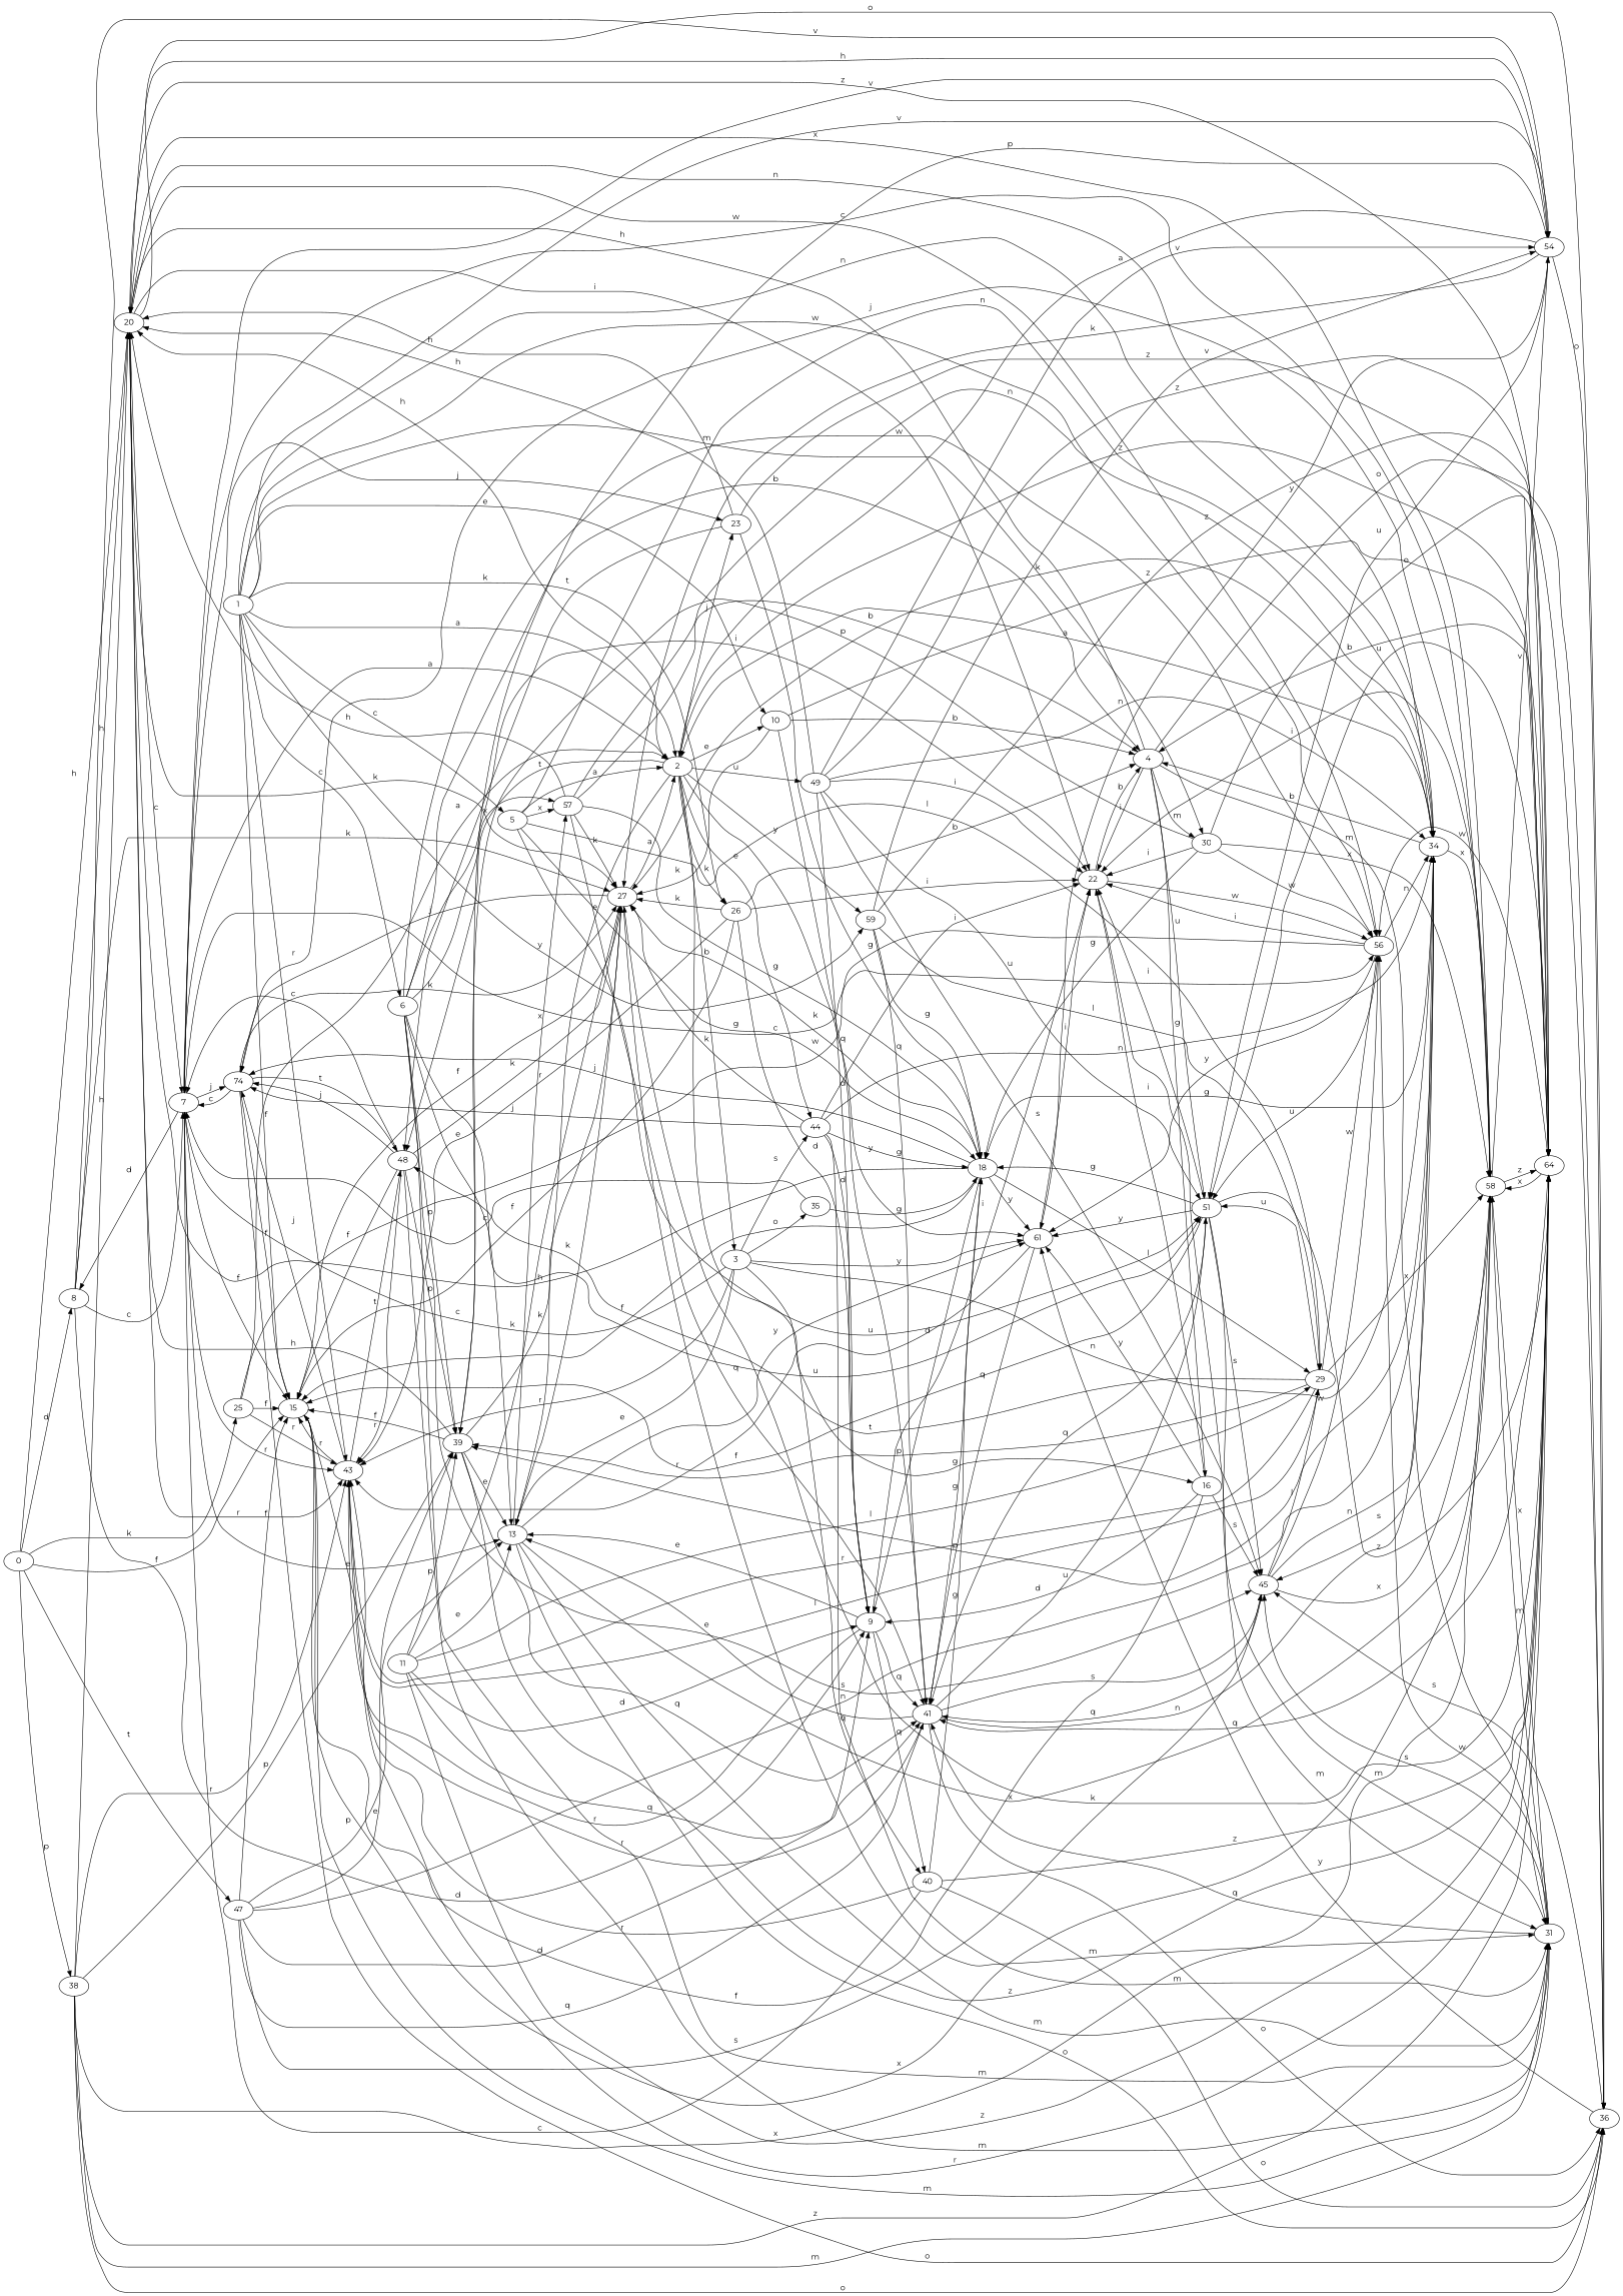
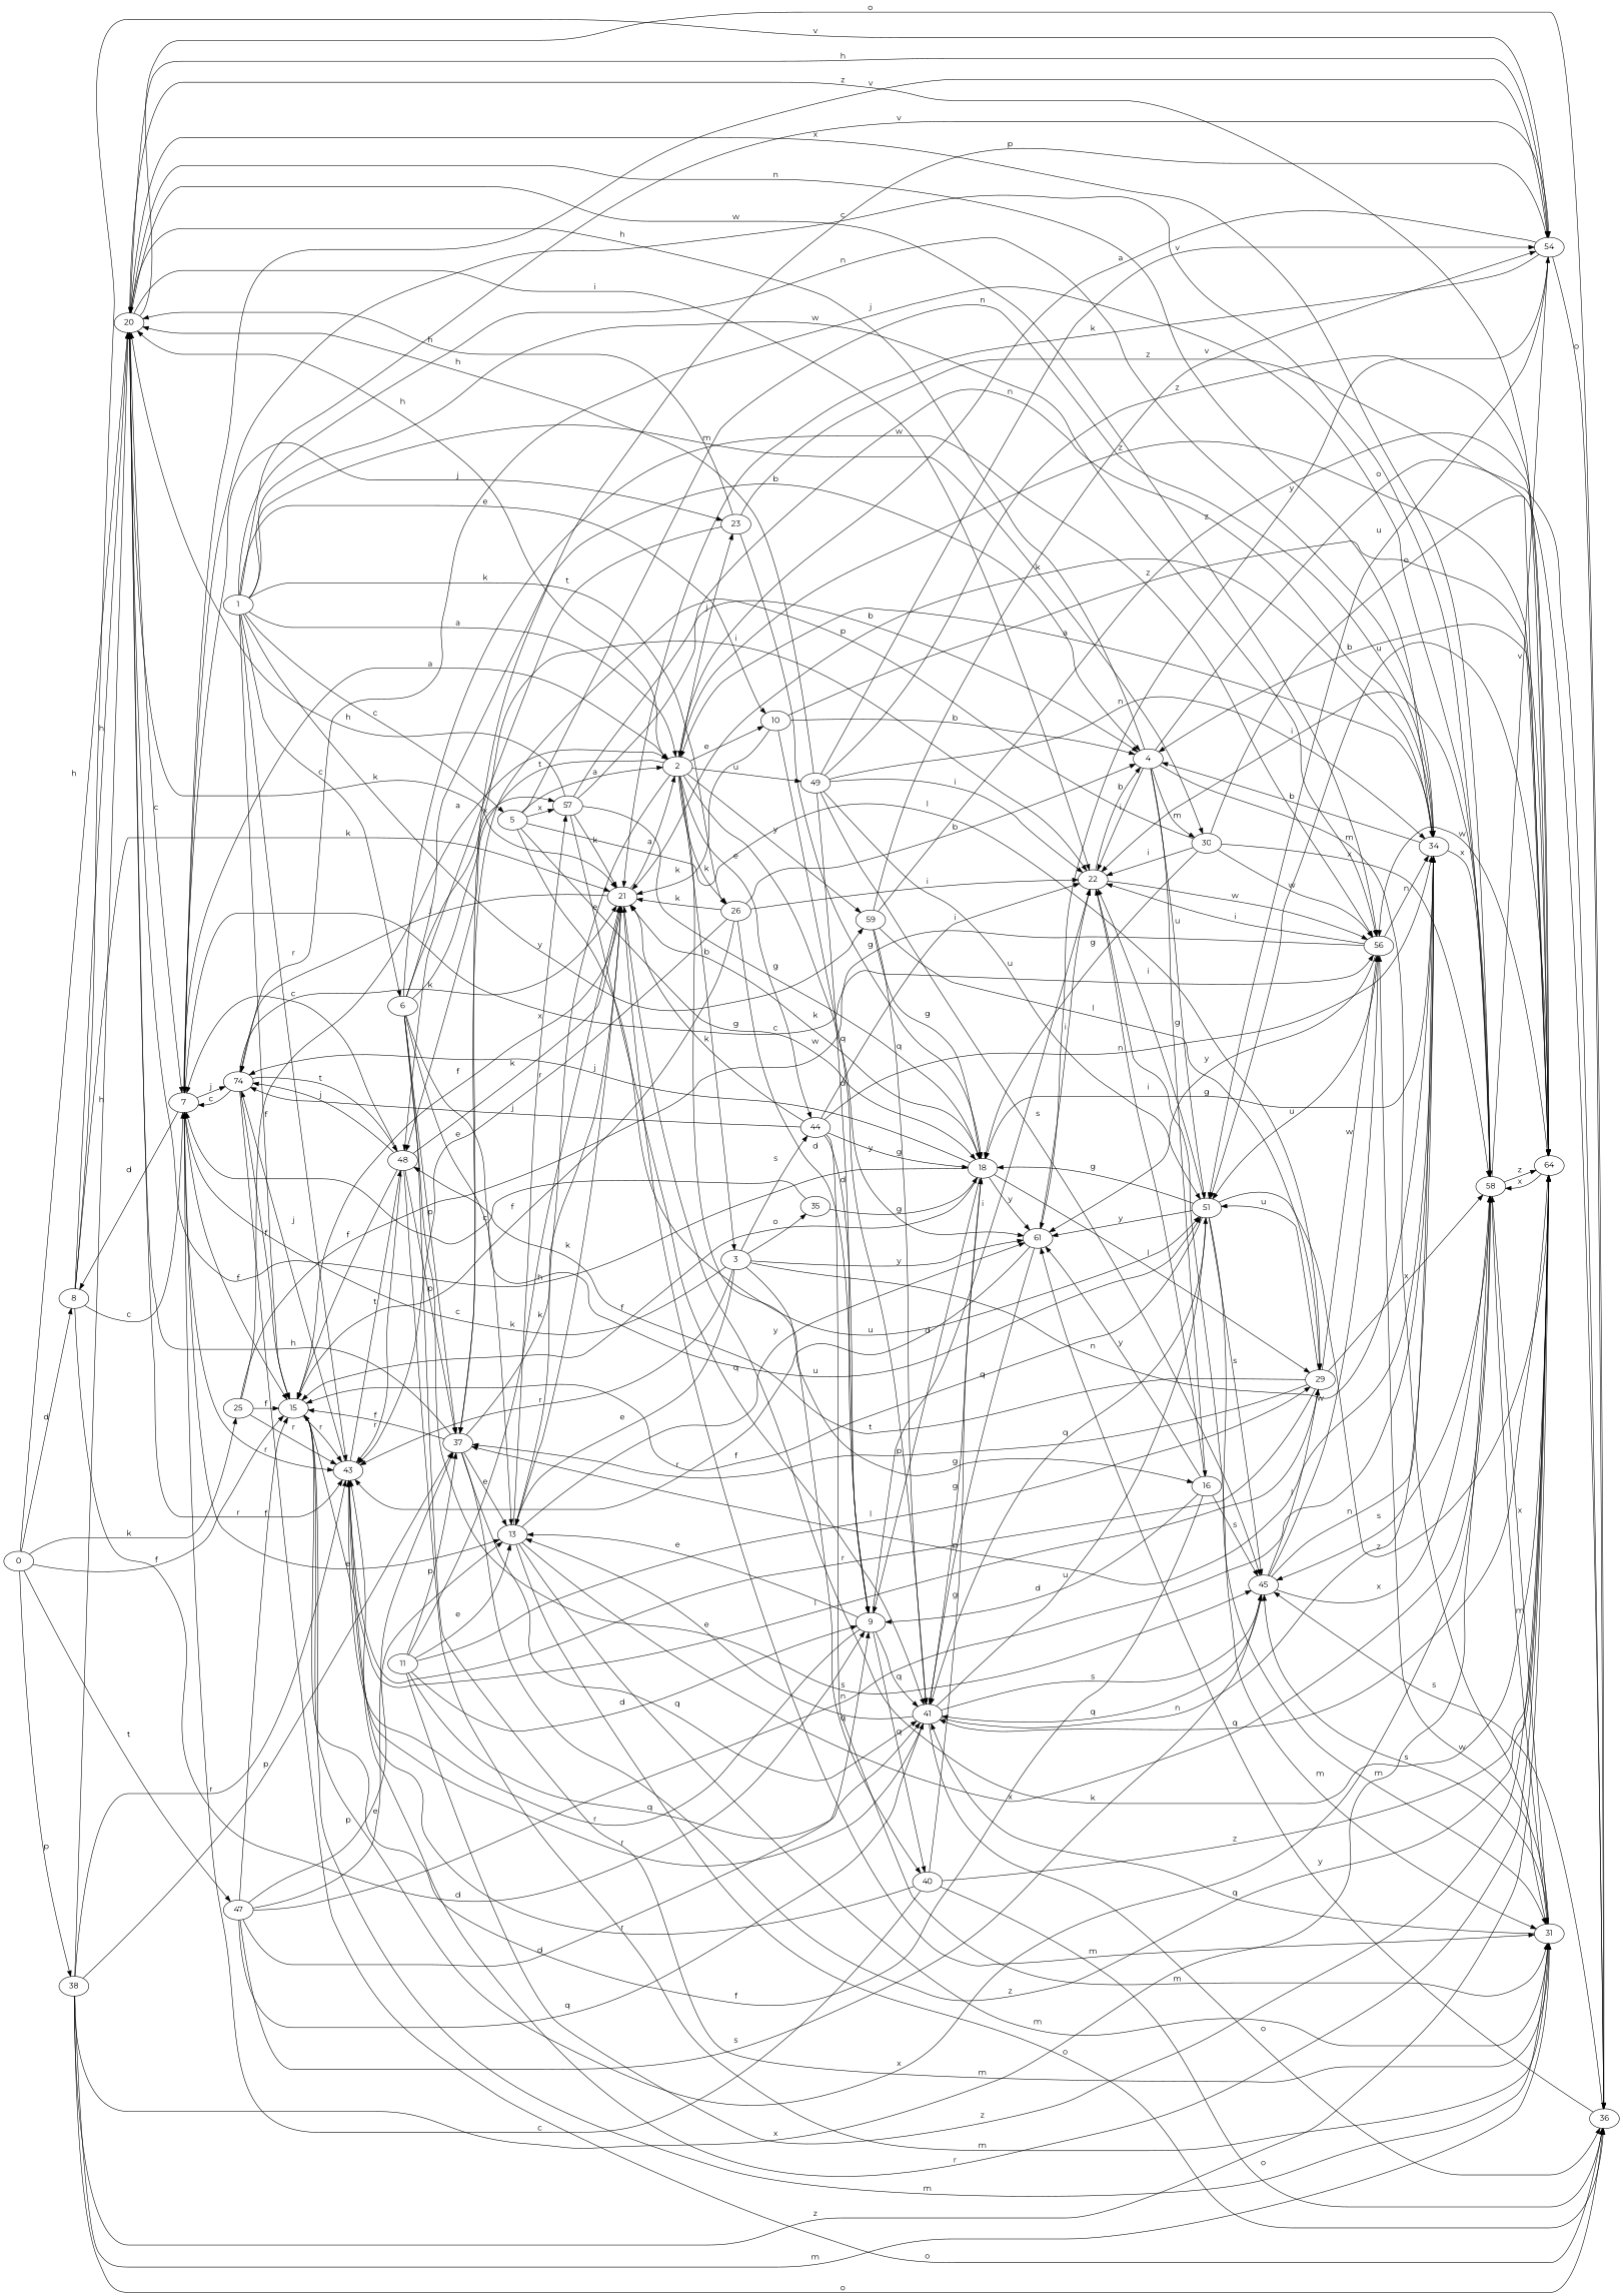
  strict digraph {
    fontname=Montserrat
    rankdir=LR
    node [fontname=Montserrat]
    edge [fontname=Montserrat]
    0
    8
    15
    20
    25
    38
    47
    54
    7
    9
-   27
+   27 [label=21]
    10
    64
    4
    41
    43
    31
    29
    58
    34
    56
    22
    36
    2
-   39
+   39 [label=37]
    13
    45
    1
    5
    6
    26
    30
    59
    3
    16
    23
    48
    49
    61
    44
    51
    18
    57
    n44 [label=74]
    35
    40
    11
    0 -> 8 [label=d]
    0 -> 15 [label=f]
    0 -> 20 [label=h]
    0 -> 25 [label=k]
    0 -> 38 [label=p]
    0 -> 47 [label=t]
    8 -> 20 [label=h]
    8 -> 54 [label=v]
    8 -> 7 [label=c]
    8 -> 9 [label=d]
    8 -> 27 [label=k]
-   43 -> 15 [label=r]
+   15 -> 43 [label=r]
    15 -> 31 [label=m]
    15 -> 29 [label=l]
    15 -> 58 [label=x]
    20 -> 7 [label=c]
    20 -> 27 [label=k]
    20 -> 64 [label=z]
    20 -> 43 [label=r]
    20 -> 58 [label=x]
    20 -> 34 [label=n]
    20 -> 56 [label=w]
    20 -> 22 [label=i]
    20 -> 36 [label=o]
    25 -> 15 [label=f]
    25 -> 43 [label=r]
    25 -> 56 [label=w]
    25 -> 2 [label=a]
    38 -> 20 [label=h]
    38 -> 64 [label=z]
    38 -> 43 [label=r]
    38 -> 31 [label=m]
    38 -> 58 [label=x]
    38 -> 36 [label=o]
    38 -> 39 [label=p]
    47 -> 15 [label=f]
    47 -> 9 [label=d]
    47 -> 41 [label=q]
    47 -> 34 [label=n]
    47 -> 39 [label=p]
    47 -> 13 [label=e]
    47 -> 45 [label=s]
    54 -> 20 [label=h]
    54 -> 27 [label=k]
    54 -> 36 [label=o]
    54 -> 2 [label=a]
    54 -> 39 [label=p]
    54 -> 61 [label=y]
    54 -> 51 [label=u]
    7 -> 8 [label=d]
    7 -> 15 [label=f]
    7 -> 54 [label=v]
    7 -> 43 [label=r]
    7 -> 2 [label=a]
    7 -> 13 [label=e]
    7 -> 23 [label=j]
    7 -> n44 [label=j]
    9 -> 41 [label=q]
    9 -> 43 [label=r]
    9 -> 22 [label=i]
    9 -> 13 [label=e]
    9 -> 40 [label=q]
    27 -> 15 [label=f]
    27 -> 31 [label=m]
    27 -> 2 [label=a]
    27 -> n44 [label=j]
    10 -> 27 [label=k]
    10 -> 64 [label=z]
    10 -> 4 [label=b]
    10 -> 41 [label=q]
    64 -> 27 [label=k]
    64 -> 4 [label=b]
    64 -> 41 [label=q]
    64 -> 43 [label=r]
    64 -> 58 [label=x]
    64 -> 56 [label=w]
    64 -> 51 [label=u]
    4 -> 20 [label=h]
    4 -> 31 [label=m]
    4 -> 22 [label=i]
    4 -> 36 [label=o]
    4 -> 30 [label=m]
    4 -> 16 [label=g]
    4 -> 51 [label=u]
    41 -> 43 [label=r]
    41 -> 34 [label=n]
    41 -> 36 [label=o]
    41 -> 13 [label=e]
    41 -> 45 [label=s]
    41 -> 51 [label=u]
    41 -> 18 [label=g]
    43 -> 48 [label=t]
    43 -> n44 [label=j]
    31 -> 41 [label=q]
    31 -> 58 [label=x]
    31 -> 56 [label=w]
    31 -> 45 [label=s]
    29 -> 43 [label=r]
    29 -> 58 [label=x]
    29 -> 56 [label=w]
    29 -> 39 [label=p]
    29 -> 48 [label=t]
    29 -> 51 [label=u]
    58 -> 54 [label=v]
    58 -> 7 [label=c]
    58 -> 64 [label=z]
    58 -> 31 [label=m]
    58 -> 22 [label=i]
    58 -> 45 [label=s]
    58 -> n44 [label=j]
    34 -> 27 [label=k]
    34 -> 4 [label=b]
    34 -> 58 [label=x]
    34 -> 2 [label=a]
    34 -> 39 [label=p]
    34 -> 18 [label=g]
    56 -> 7 [label=c]
    56 -> 34 [label=n]
    56 -> 22 [label=i]
    56 -> 61 [label=y]
    56 -> 51 [label=u]
    22 -> 4 [label=b]
    22 -> 31 [label=m]
    22 -> 56 [label=w]
    36 -> 45 [label=s]
    36 -> 61 [label=y]
    2 -> 20 [label=h]
    2 -> 10 [label=e]
    2 -> 64 [label=z]
    2 -> 13 [label=e]
    2 -> 26 [label=k]
    2 -> 59 [label=y]
    2 -> 3 [label=b]
    2 -> 16 [label=g]
    2 -> 23 [label=j]
    2 -> 48 [label=t]
    2 -> 49 [label=u]
    2 -> 61 [label=y]
    2 -> 44 [label=e]
    39 -> 15 [label=f]
    39 -> 20 [label=h]
    39 -> 27 [label=k]
    39 -> 64 [label=z]
    39 -> 41 [label=q]
    39 -> 13 [label=e]
    13 -> 27 [label=k]
    13 -> 31 [label=m]
    13 -> 58 [label=x]
    13 -> 36 [label=o]
    13 -> 61 [label=y]
    13 -> 57 [label=x]
    45 -> 41 [label=q]
    45 -> 29 [label=l]
    45 -> 58 [label=x]
    45 -> 34 [label=n]
    45 -> 56 [label=w]
    1 -> 15 [label=f]
    1 -> 54 [label=v]
    1 -> 10 [label=e]
    1 -> 43 [label=r]
    1 -> 34 [label=n]
    1 -> 56 [label=w]
    1 -> 2 [label=a]
    1 -> 5 [label=c]
    1 -> 6 [label=c]
    1 -> 26 [label=k]
    1 -> 30 [label=m]
    1 -> 59 [label=y]
    5 -> 29 [label=l]
    5 -> 34 [label=n]
    5 -> 2 [label=a]
    5 -> 51 [label=u]
    5 -> 18 [label=g]
    5 -> 57 [label=x]
    6 -> 4 [label=b]
    6 -> 31 [label=m]
    6 -> 56 [label=w]
    6 -> 22 [label=i]
    6 -> 39 [label=p]
    6 -> 13 [label=e]
    6 -> 45 [label=s]
    6 -> 51 [label=u]
    6 -> 57 [label=x]
    26 -> 15 [label=f]
    26 -> 9 [label=d]
    26 -> 27 [label=k]
    26 -> 4 [label=b]
    26 -> 43 [label=r]
    26 -> 22 [label=i]
    30 -> 58 [label=x]
    30 -> 56 [label=w]
    30 -> 22 [label=i]
    30 -> 36 [label=o]
    30 -> 39 [label=p]
    30 -> 18 [label=g]
    59 -> 54 [label=v]
    59 -> 64 [label=z]
    59 -> 41 [label=q]
    59 -> 29 [label=l]
    59 -> 18 [label=g]
    3 -> 7 [label=c]
    3 -> 43 [label=r]
    3 -> 34 [label=n]
    3 -> 13 [label=e]
    3 -> 61 [label=y]
    3 -> 44 [label=s]
    3 -> 35 [label=o]
    3 -> 40 [label=q]
    16 -> 15 [label=f]
    16 -> 9 [label=d]
    16 -> 22 [label=i]
    16 -> 45 [label=s]
    16 -> 61 [label=y]
    23 -> 20 [label=h]
    23 -> 64 [label=z]
    23 -> 48 [label=t]
    23 -> 18 [label=g]
    48 -> 15 [label=f]
    48 -> 7 [label=c]
    48 -> 27 [label=k]
    48 -> 43 [label=r]
    48 -> 31 [label=m]
    48 -> 39 [label=p]
    48 -> n44 [label=j]
    49 -> 20 [label=h]
    49 -> 54 [label=v]
    49 -> 9 [label=d]
    49 -> 64 [label=z]
    49 -> 34 [label=n]
    49 -> 22 [label=i]
    49 -> 45 [label=s]
    49 -> 51 [label=u]
    61 -> 41 [label=q]
    61 -> 43 [label=r]
    61 -> 22 [label=i]
    44 -> 9 [label=d]
    44 -> 27 [label=k]
    44 -> 31 [label=m]
    44 -> 34 [label=n]
    44 -> 22 [label=i]
    44 -> 18 [label=g]
    44 -> n44 [label=j]
    51 -> 15 [label=f]
    51 -> 64 [label=z]
    51 -> 41 [label=q]
    51 -> 31 [label=m]
    51 -> 22 [label=i]
    51 -> 45 [label=s]
    51 -> 61 [label=y]
    51 -> 18 [label=g]
    18 -> 15 [label=f]
    18 -> 20 [label=h]
    18 -> 9 [label=d]
    18 -> 27 [label=k]
    18 -> 29 [label=l]
    18 -> 61 [label=y]
    18 -> n44 [label=j]
    57 -> 20 [label=h]
    57 -> 27 [label=k]
    57 -> 4 [label=b]
    57 -> 41 [label=q]
    57 -> 34 [label=n]
    57 -> 18 [label=g]
    n44 -> 15 [label=f]
    n44 -> 7 [label=c]
    n44 -> 27 [label=k]
    n44 -> 36 [label=o]
    n44 -> 48 [label=t]
    35 -> 7 [label=c]
    35 -> 18 [label=g]
    40 -> 7 [label=c]
    40 -> 64 [label=z]
    40 -> 43 [label=r]
    40 -> 36 [label=o]
    40 -> 18 [label=g]
    11 -> 9 [label=d]
    11 -> 27 [label=k]
    11 -> 64 [label=z]
    11 -> 41 [label=q]
    11 -> 29 [label=l]
    11 -> 39 [label=p]
    11 -> 13 [label=e]
  }
